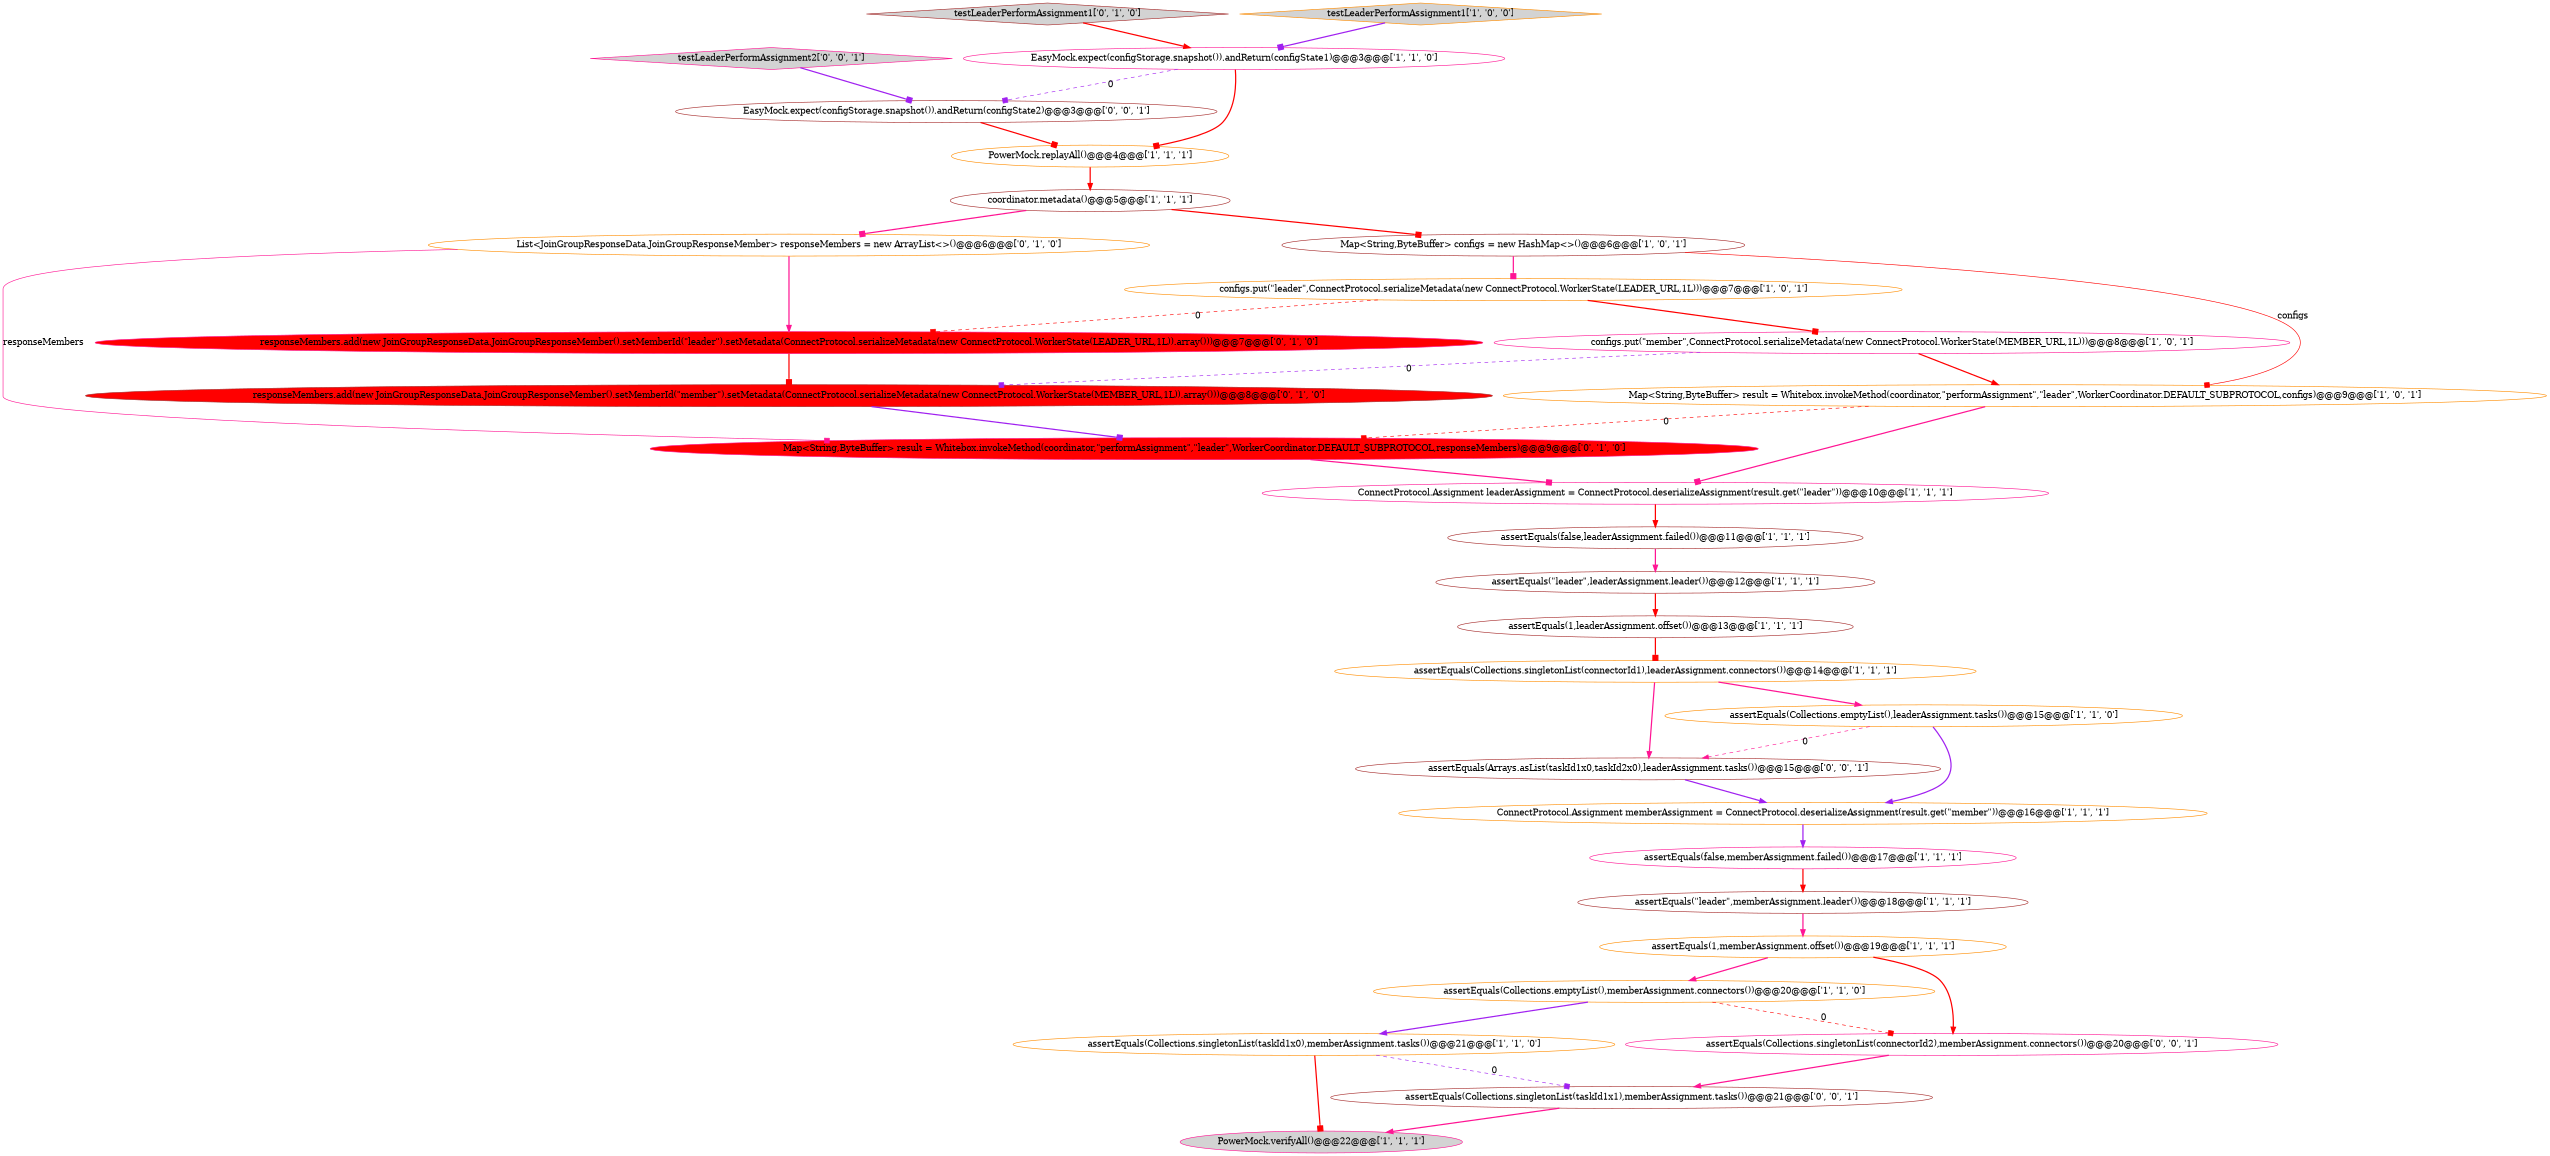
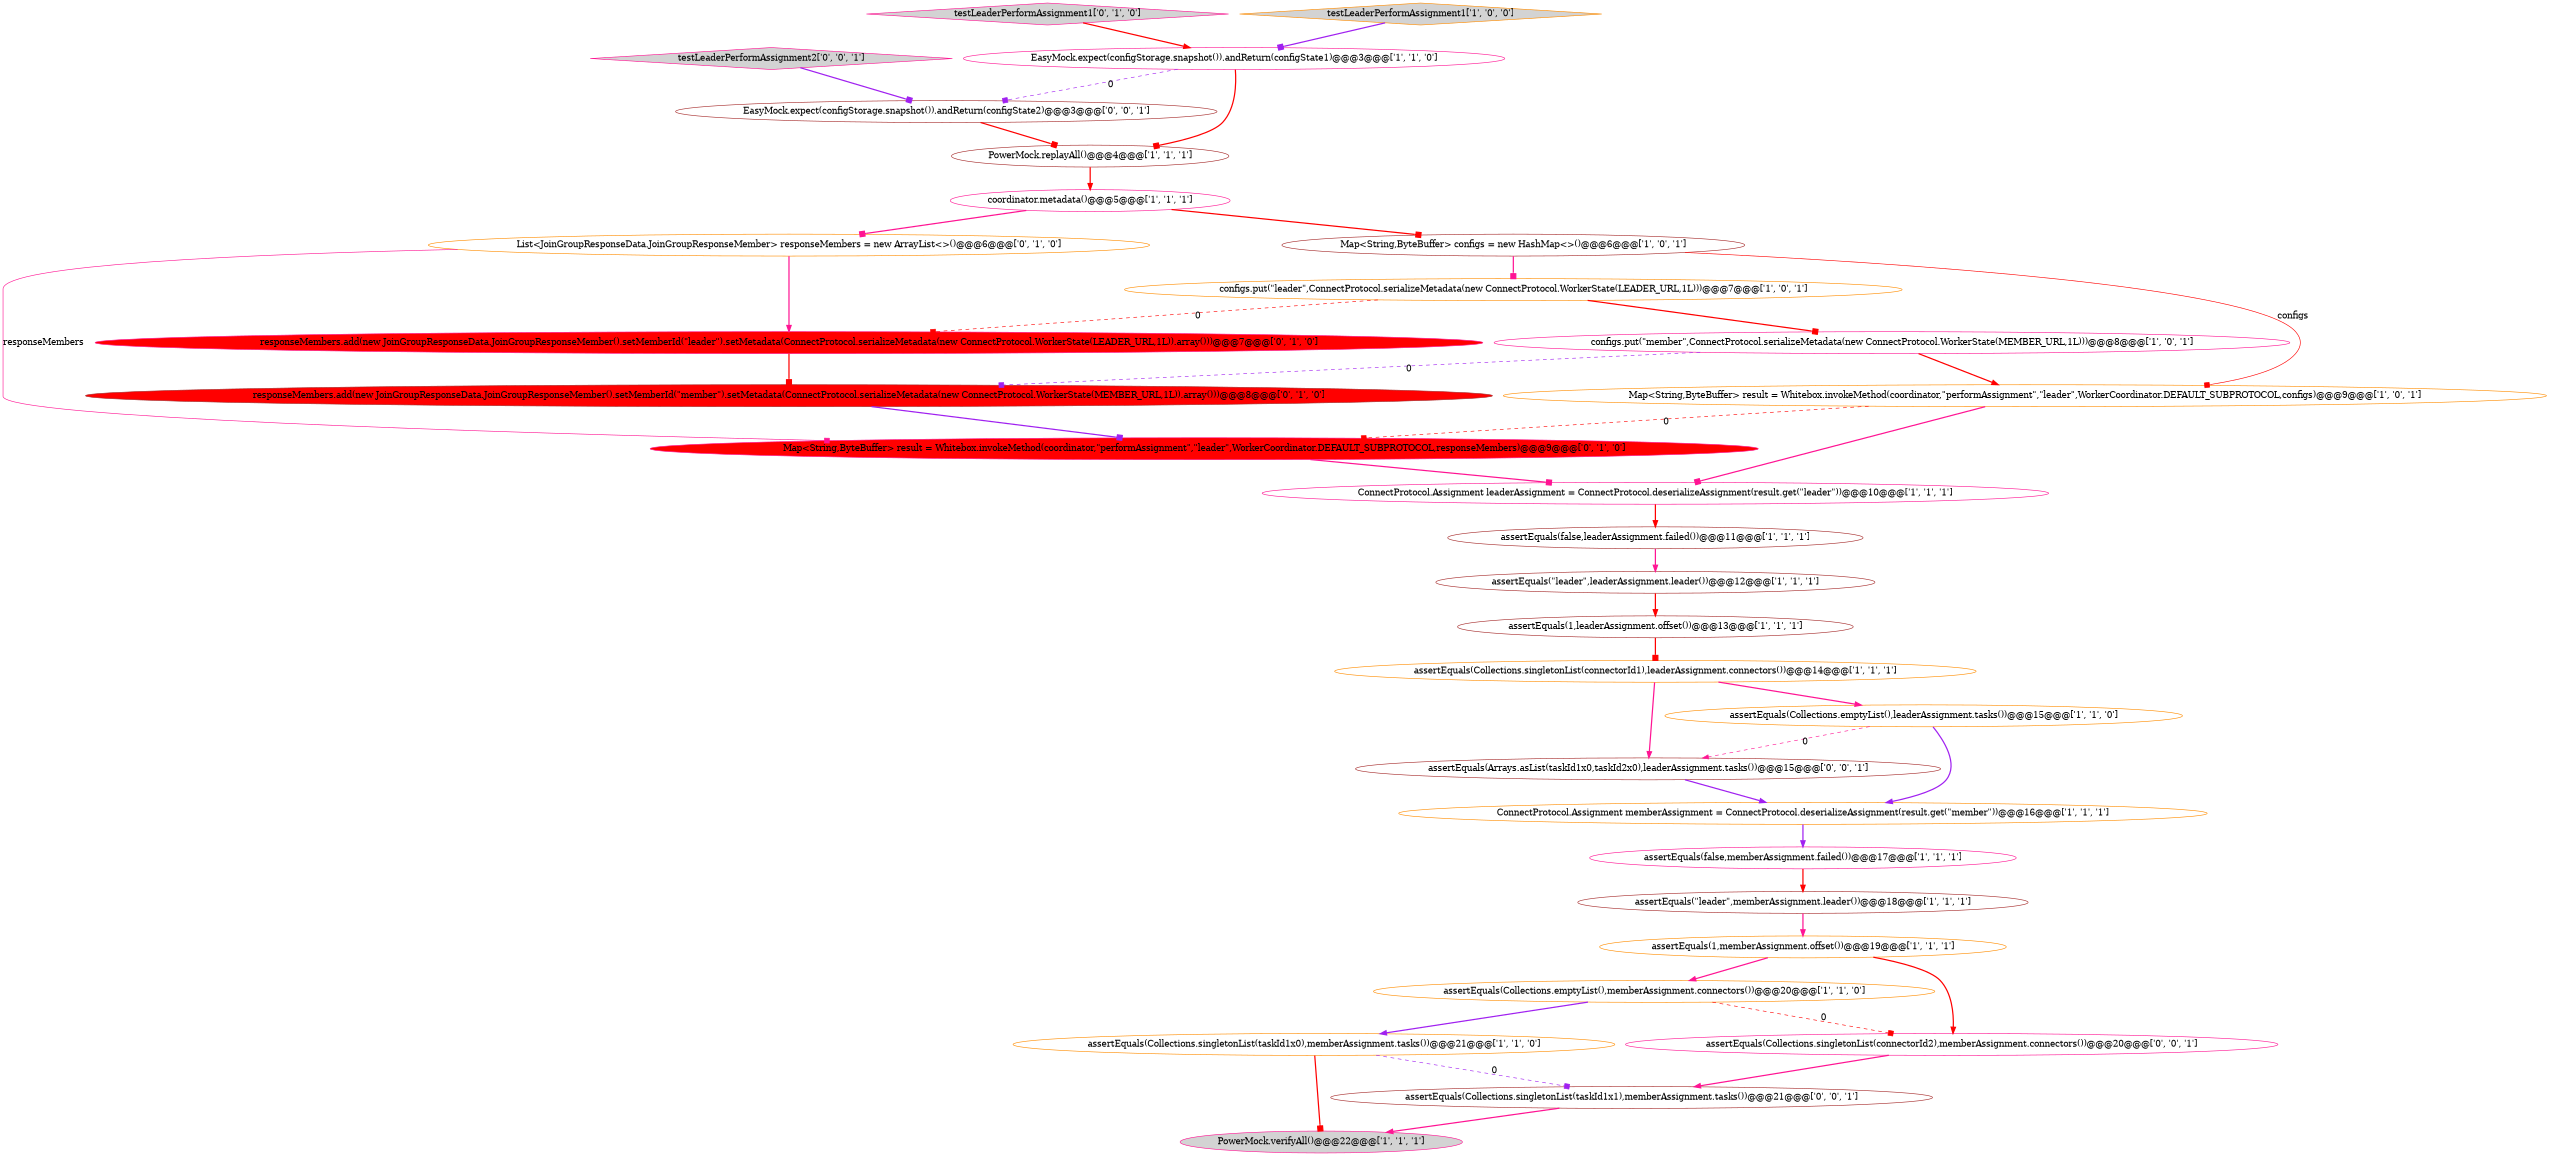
  digraph {
    node [color=darkorange fillcolor=white shape=ellipse style=filled]
    edge [arrowhead=box color=red style=bold]
    n1 [label="List<JoinGroupResponseData.JoinGroupResponseMember> responseMembers = new ArrayList<>()@@@6@@@['0', '1', '0']"]
    n2 [color=deeppink fillcolor=red label="Map<String,ByteBuffer> result = Whitebox.invokeMethod(coordinator,\"performAssignment\",\"leader\",WorkerCoordinator.DEFAULT_SUBPROTOCOL,responseMembers)@@@9@@@['0', '1', '0']"]
    n3 [color=deeppink fillcolor=red label="responseMembers.add(new JoinGroupResponseData.JoinGroupResponseMember().setMemberId(\"leader\").setMetadata(ConnectProtocol.serializeMetadata(new ConnectProtocol.WorkerState(LEADER_URL,1L)).array()))@@@7@@@['0', '1', '0']"]
    n4 [color=deeppink label="ConnectProtocol.Assignment leaderAssignment = ConnectProtocol.deserializeAssignment(result.get(\"leader\"))@@@10@@@['1', '1', '1']"]
    n5 [color=brown fillcolor=red label="responseMembers.add(new JoinGroupResponseData.JoinGroupResponseMember().setMemberId(\"member\").setMetadata(ConnectProtocol.serializeMetadata(new ConnectProtocol.WorkerState(MEMBER_URL,1L)).array()))@@@8@@@['0', '1', '0']"]
    n6 [color=deeppink fillcolor=lightgray label="testLeaderPerformAssignment2['0', '0', '1']" shape=diamond]
    n7 [color=brown label="EasyMock.expect(configStorage.snapshot()).andReturn(configState2)@@@3@@@['0', '0', '1']"]
-   n8 [label="PowerMock.replayAll()@@@4@@@['1', '1', '1']"]
-   n9 [color=brown fillcolor=lightgray label="testLeaderPerformAssignment1['0', '1', '0']" shape=diamond]
+   n8 [color=brown label="PowerMock.replayAll()@@@4@@@['1', '1', '1']"]
+   n9 [color=deeppink fillcolor=lightgray label="testLeaderPerformAssignment1['0', '1', '0']" shape=diamond]
    n10 [color=deeppink label="EasyMock.expect(configStorage.snapshot()).andReturn(configState1)@@@3@@@['1', '1', '0']"]
    n11 [color=deeppink label="configs.put(\"member\",ConnectProtocol.serializeMetadata(new ConnectProtocol.WorkerState(MEMBER_URL,1L)))@@@8@@@['1', '0', '1']"]
    n12 [label="Map<String,ByteBuffer> result = Whitebox.invokeMethod(coordinator,\"performAssignment\",\"leader\",WorkerCoordinator.DEFAULT_SUBPROTOCOL,configs)@@@9@@@['1', '0', '1']"]
    n13 [label="assertEquals(1,memberAssignment.offset())@@@19@@@['1', '1', '1']"]
    n14 [label="assertEquals(Collections.emptyList(),memberAssignment.connectors())@@@20@@@['1', '1', '0']"]
    n15 [color=deeppink label="assertEquals(Collections.singletonList(connectorId2),memberAssignment.connectors())@@@20@@@['0', '0', '1']"]
    n16 [label="assertEquals(Collections.singletonList(taskId1x0),memberAssignment.tasks())@@@21@@@['1', '1', '0']"]
    n17 [color=brown label="assertEquals(Collections.singletonList(taskId1x1),memberAssignment.tasks())@@@21@@@['0', '0', '1']"]
    n18 [color=deeppink fillcolor=lightgray label="PowerMock.verifyAll()@@@22@@@['1', '1', '1']"]
    n19 [color=brown label="assertEquals(\"leader\",leaderAssignment.leader())@@@12@@@['1', '1', '1']"]
    n20 [color=brown label="assertEquals(1,leaderAssignment.offset())@@@13@@@['1', '1', '1']"]
    n21 [label="assertEquals(Collections.singletonList(connectorId1),leaderAssignment.connectors())@@@14@@@['1', '1', '1']"]
    n22 [color=brown label="assertEquals(false,leaderAssignment.failed())@@@11@@@['1', '1', '1']"]
    n23 [color=brown label="assertEquals(Arrays.asList(taskId1x0,taskId2x0),leaderAssignment.tasks())@@@15@@@['0', '0', '1']"]
    n24 [label="assertEquals(Collections.emptyList(),leaderAssignment.tasks())@@@15@@@['1', '1', '0']"]
    n25 [color=brown label="Map<String,ByteBuffer> configs = new HashMap<>()@@@6@@@['1', '0', '1']"]
    n26 [label="configs.put(\"leader\",ConnectProtocol.serializeMetadata(new ConnectProtocol.WorkerState(LEADER_URL,1L)))@@@7@@@['1', '0', '1']"]
    n27 [label="ConnectProtocol.Assignment memberAssignment = ConnectProtocol.deserializeAssignment(result.get(\"member\"))@@@16@@@['1', '1', '1']"]
    n28 [color=deeppink label="assertEquals(false,memberAssignment.failed())@@@17@@@['1', '1', '1']"]
    n29 [color=brown label="assertEquals(\"leader\",memberAssignment.leader())@@@18@@@['1', '1', '1']"]
-   n30 [color=brown label="coordinator.metadata()@@@5@@@['1', '1', '1']"]
+   n30 [color=deeppink label="coordinator.metadata()@@@5@@@['1', '1', '1']"]
    n31 [fillcolor=lightgray label="testLeaderPerformAssignment1['1', '0', '0']" shape=diamond]
    n1 -> n2 [color=deeppink label=responseMembers style=solid]
    n1 -> n3 [arrowhead=normal color=deeppink]
    n2 -> n4 [color=deeppink]
    n3 -> n5
    n4 -> n22 [arrowhead=normal]
    n5 -> n2 [color=purple]
    n6 -> n7 [color=purple]
    n7 -> n8
    n8 -> n30 [arrowhead=normal]
    n9 -> n10 [arrowhead=normal]
    n10 -> n7 [color=purple label=0 style=dashed]
    n10 -> n8
    n11 -> n5 [color=purple label=0 style=dashed]
    n11 -> n12 [arrowhead=normal]
    n12 -> n2 [label=0 style=dashed]
    n12 -> n4 [color=deeppink]
    n13 -> n14 [arrowhead=normal color=deeppink]
    n13 -> n15 [arrowhead=normal]
    n14 -> n15 [label=0 style=dashed]
    n14 -> n16 [arrowhead=normal color=purple]
    n15 -> n17 [arrowhead=normal color=deeppink]
    n16 -> n17 [color=purple label=0 style=dashed]
    n16 -> n18
    n17 -> n18 [arrowhead=normal color=deeppink]
    n19 -> n20 [arrowhead=normal]
    n20 -> n21
    n21 -> n23 [arrowhead=normal color=deeppink]
    n21 -> n24 [arrowhead=normal color=deeppink]
    n22 -> n19 [arrowhead=normal color=deeppink]
    n23 -> n27 [arrowhead=normal color=purple]
    n24 -> n23 [arrowhead=normal color=deeppink label=0 style=dashed]
    n24 -> n27 [arrowhead=normal color=purple]
    n25 -> n12 [label=configs style=solid]
    n25 -> n26 [color=deeppink]
    n26 -> n3 [label=0 style=dashed]
    n26 -> n11
    n27 -> n28 [arrowhead=normal color=purple]
    n28 -> n29 [arrowhead=normal]
    n29 -> n13 [arrowhead=normal color=deeppink]
    n30 -> n1 [color=deeppink]
    n30 -> n25
    n31 -> n10 [color=purple]
  }
